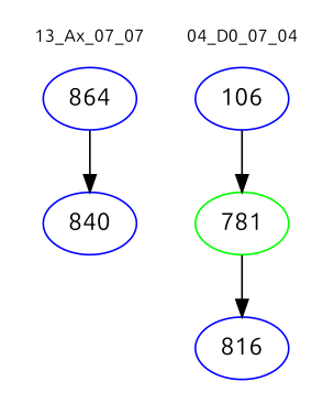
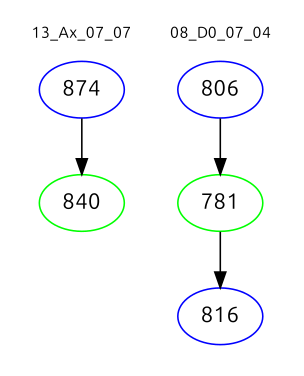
  digraph {
    fontname=Ubuntu
    node [color=blue fontname=Ubuntu]
    edge [color=black fontname=Ubuntu]
-   n1 [label=864]
-   n2 [label=840]
-   n3 [label=106]
+   n1 [label=874]
+   n2 [color=green label=840]
+   n3 [label=806]
    n4 [color=green label=781]
    n5 [label=816]
    subgraph cluster_1 {
      color=white
      fontsize=10
      label="13_Ax_07_07"
      n1
      n2
    }
    subgraph cluster_2 {
      color=white
      fontsize=10
-     label="04_D0_07_04"
+     label="08_D0_07_04"
      n3
      n4
      n5
    }
    n1 -> n2
    n3 -> n4
    n4 -> n5
  }
